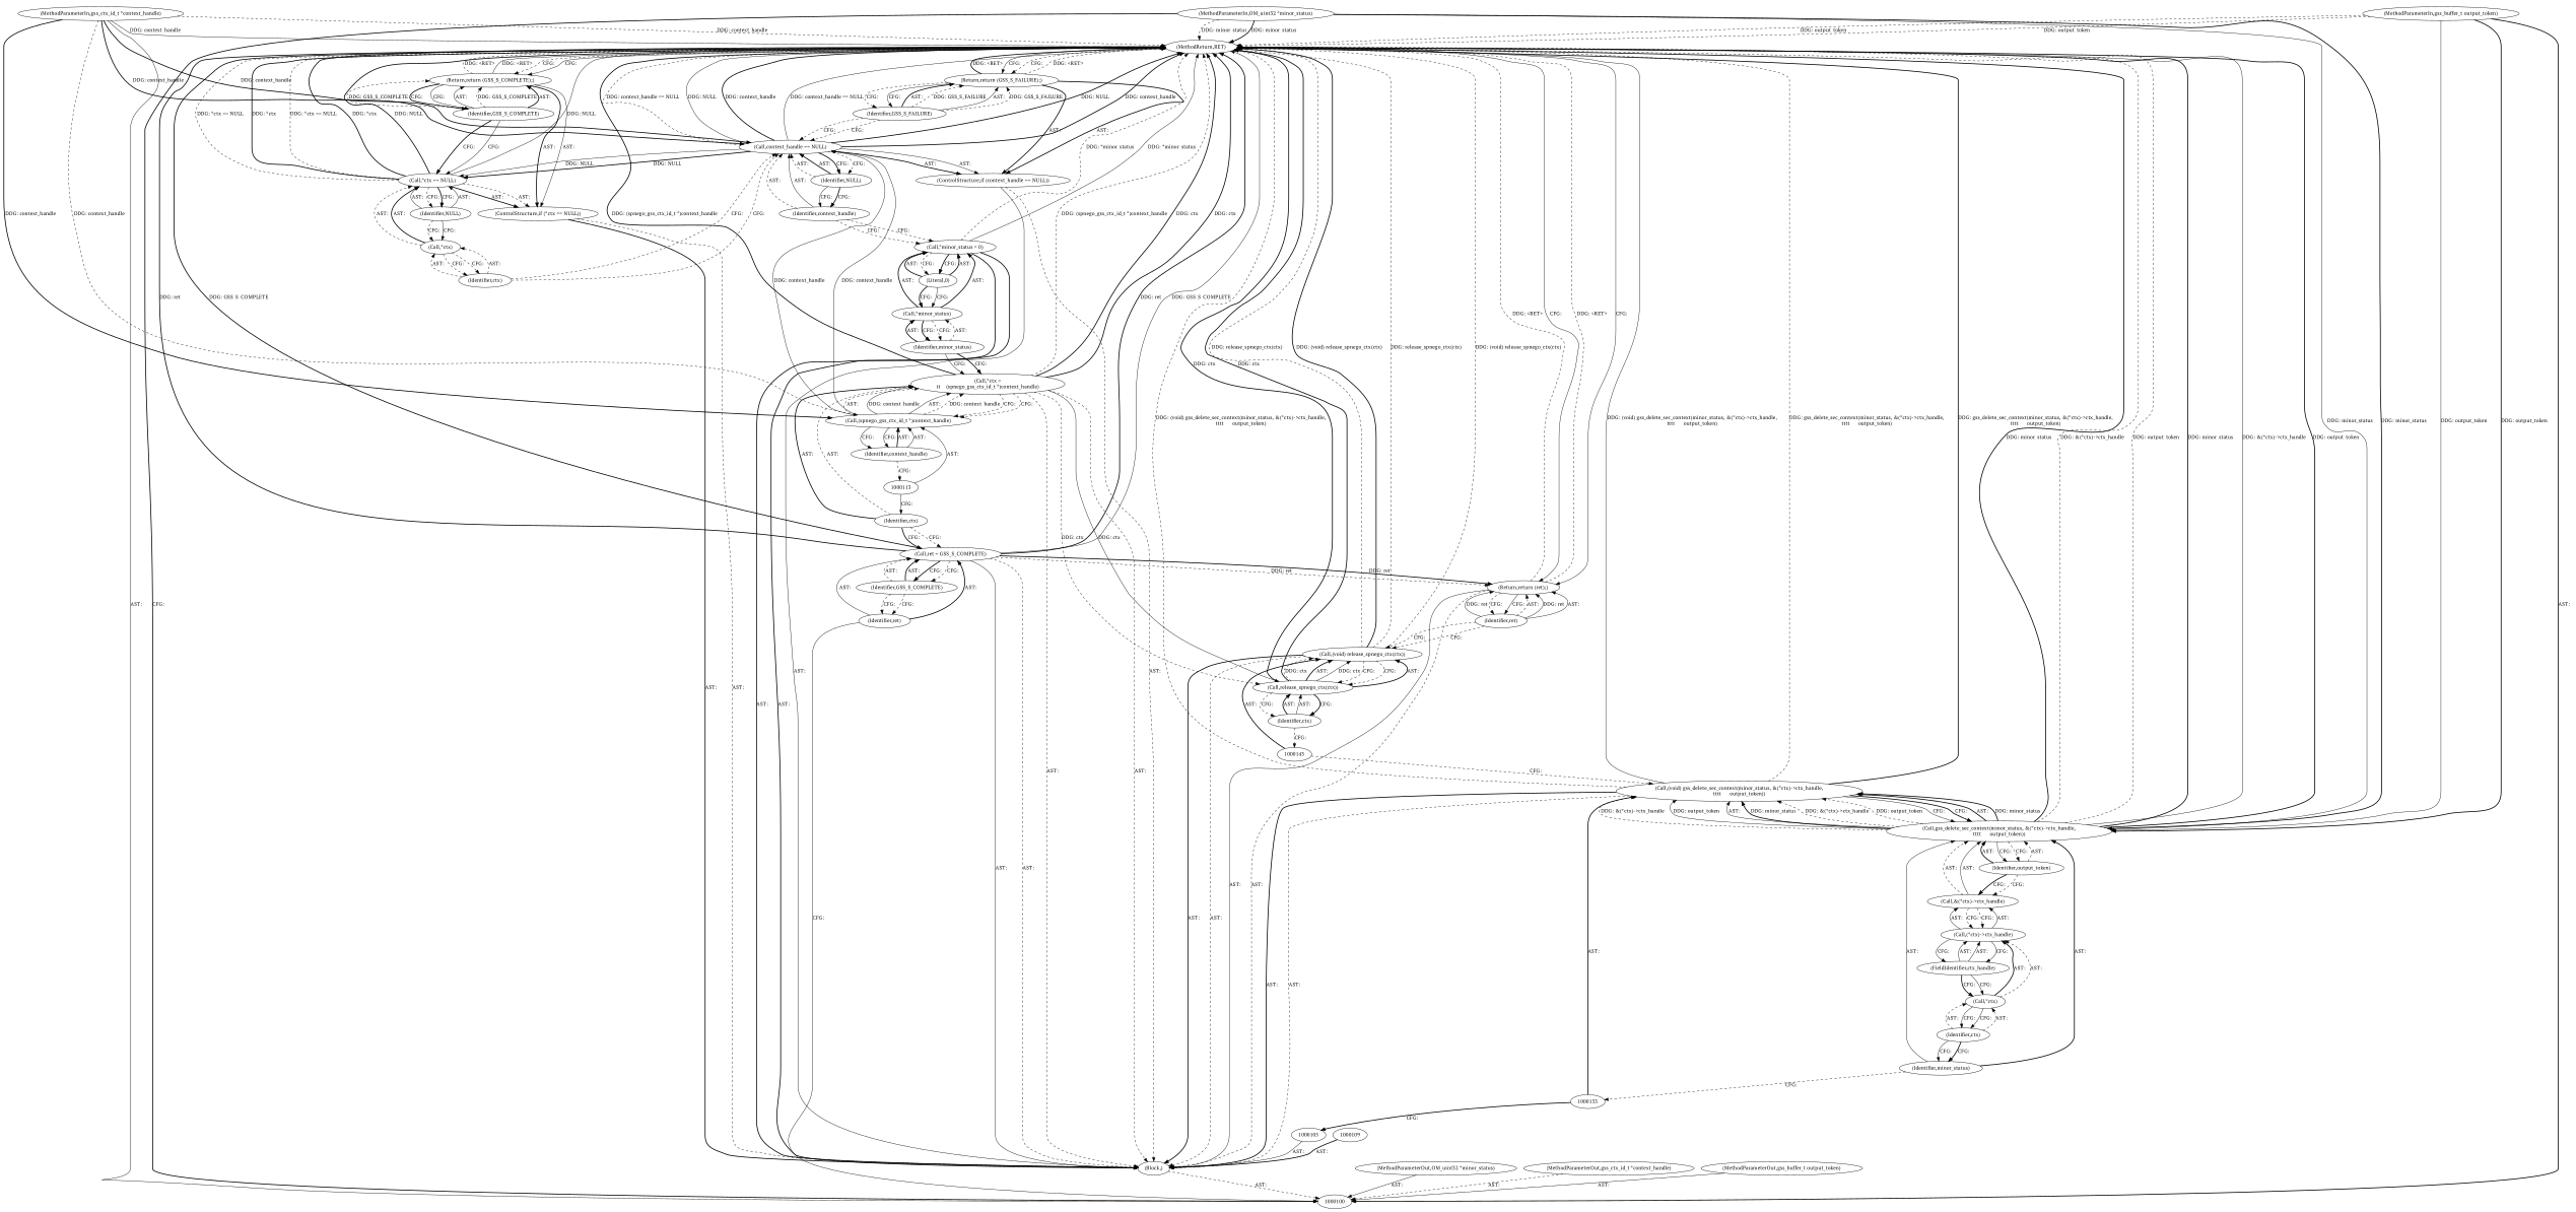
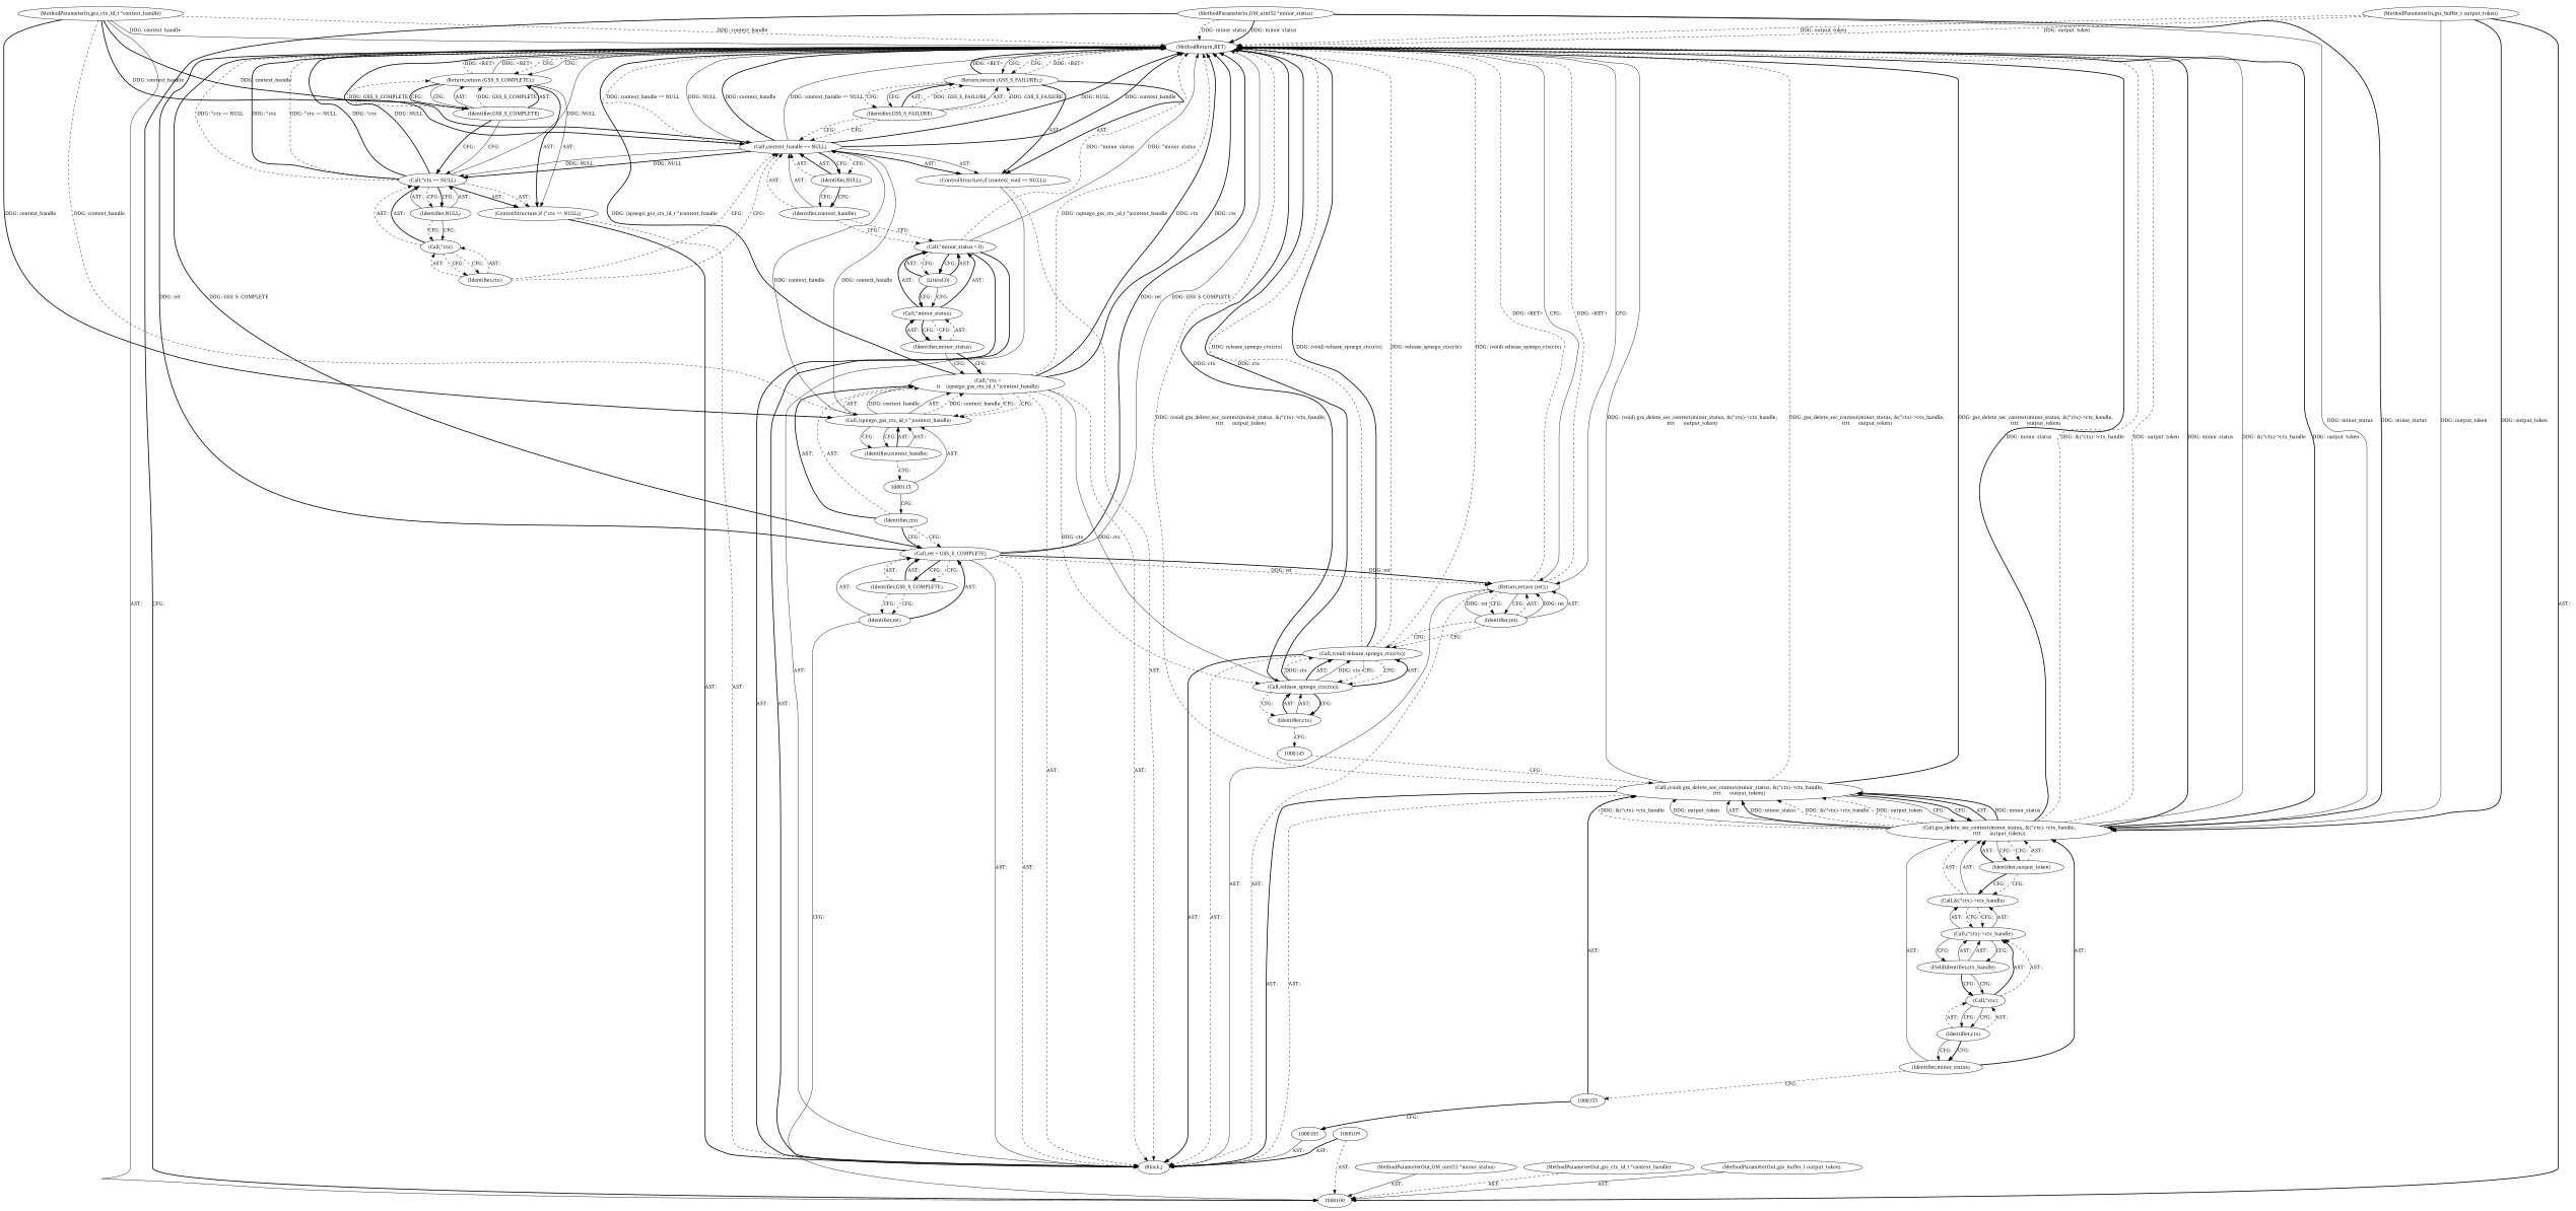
  digraph {
    fontname="PT Serif"
    node [fontname="PT Serif"]
    edge [fontname="PT Serif" style=dashed]
    n1 [label="(MethodReturn,RET)"]
    n2 [label="(Return,return (GSS_S_FAILURE);)"]
    n3 [label="(Return,return (GSS_S_COMPLETE);)"]
    n4 [label="(Return,return (ret);)"]
-   n5 [label="(ControlStructure,if (context_handle == NULL))"]
+   n5 [label="(ControlStructure,if (context_void == NULL))"]
    n6 [label="(Identifier,GSS_S_FAILURE)"]
    n7 [label="(ControlStructure,if (*ctx == NULL))"]
    n8 [label="(Identifier,GSS_S_COMPLETE)"]
    n9 [label="(Block,)"]
    n10 [label="(Identifier,ret)"]
    n11 [label="(Call,*minor_status = 0)"]
    n12 [label="(Literal,0)"]
    n13 [label="(Call,*minor_status)"]
    1000100
    n15 [label="(Identifier,minor_status)"]
    n16 [label="(Call,*ctx =\n\t\t    (spnego_gss_ctx_id_t *)context_handle)"]
    n17 [label="(Call,release_spnego_ctx(ctx))"]
    n18 [label="(Call,(spnego_gss_ctx_id_t *)context_handle)"]
    n19 [label="(Identifier,NULL)"]
    n20 [label="(Call,context_handle == NULL)"]
    n21 [label="(Identifier,context_handle)"]
    n22 [label="(Call,*ctx == NULL)"]
    n23 [label="(Identifier,NULL)"]
    n24 [label="(Call,*ctx)"]
    n25 [label="(Identifier,ctx)"]
    n26 [label="(Call,(void) gss_delete_sec_context(minor_status, &(*ctx)->ctx_handle,\n\t\t\t\t      output_token))"]
    n27 [label="(Call,gss_delete_sec_context(minor_status, &(*ctx)->ctx_handle,\n\t\t\t\t      output_token))"]
    n28 [label="(Identifier,output_token)"]
    n29 [label="(Identifier,minor_status)"]
    1000133
    1000105
    n32 [label="(Call,&(*ctx)->ctx_handle)"]
    n33 [label="(Call,(*ctx)->ctx_handle)"]
    n34 [label="(FieldIdentifier,ctx_handle)"]
    n35 [label="(Call,*ctx)"]
    n36 [label="(Identifier,ctx)"]
    n37 [label="(MethodParameterIn,OM_uint32 *minor_status)"]
    n38 [label="(MethodParameterOut,OM_uint32 *minor_status)"]
    n39 [label="(Call,(void) release_spnego_ctx(ctx))"]
    n40 [label="(Identifier,ctx)"]
    1000143
    n42 [label="(MethodParameterIn,gss_ctx_id_t *context_handle)"]
    n43 [label="(Identifier,context_handle)"]
    n44 [label="(MethodParameterOut,gss_ctx_id_t *context_handle)"]
    n45 [label="(MethodParameterIn,gss_buffer_t output_token)"]
    n46 [label="(MethodParameterOut,gss_buffer_t output_token)"]
    n47 [label="(Call,ret = GSS_S_COMPLETE)"]
    n48 [label="(Identifier,GSS_S_COMPLETE)"]
    n49 [label="(Identifier,ret)"]
    n50 [label="(Identifier,ctx)"]
    1000113
    1000109
    n1 -> n2 [label="CFG: " style=solid]
    n1 -> n2 [label="CFG: "]
    n1 -> n3 [label="CFG: "]
    n1 -> n3 [label="CFG: " style=solid]
    n1 -> n4 [label="CFG: " style=solid]
    n1 -> n4 [label="CFG: " style=solid]
    n2 -> n1 [label="DDG: <RET>"]
    n2 -> n1 [label="DDG: <RET>" style=bold]
    n2 -> n5 [label="AST: " style=bold]
    n2 -> n5 [label="AST: " style=bold]
    n2 -> n6 [label="CFG: "]
    n2 -> n6 [label="CFG: " style=solid]
    n3 -> n1 [label="DDG: <RET>"]
    n3 -> n1 [label="DDG: <RET>" style=solid]
    n3 -> n7 [label="AST: " style=bold]
    n3 -> n7 [label="AST: " style=solid]
    n3 -> n8 [label="CFG: " style=bold]
    n3 -> n8 [label="CFG: " style=solid]
    n4 -> n1 [label="DDG: <RET>"]
    n4 -> n1 [label="DDG: <RET>"]
    n4 -> n9 [label="AST: " style=solid]
    n4 -> n9 [label="AST: "]
    n4 -> n10 [label="CFG: "]
    n4 -> n10 [label="CFG: " style=solid]
    n5 -> n9 [label="AST: " style=solid]
    n5 -> n9 [label="AST: "]
    n6 -> n2 [label="AST: " style=bold]
    n6 -> n2 [label="DDG: GSS_S_FAILURE"]
    n6 -> n2 [label="AST: " style=solid]
    n6 -> n2 [label="DDG: GSS_S_FAILURE"]
    n6 -> n20 [label="CFG: "]
    n6 -> n20 [label="CFG: "]
    n7 -> n9 [label="AST: " style=bold]
    n7 -> n9 [label="AST: "]
    n8 -> n3 [label="AST: " style=solid]
    n8 -> n3 [label="DDG: GSS_S_COMPLETE"]
    n8 -> n3 [label="AST: " style=bold]
    n8 -> n3 [label="DDG: GSS_S_COMPLETE"]
    n8 -> n22 [label="CFG: " style=bold]
    n8 -> n22 [label="CFG: " style=solid]
-   n9 -> 1000100 [label="AST: "]
+   1000109 -> 1000100 [label="AST: "]
    n10 -> n4 [label="AST: "]
    n10 -> n4 [label="DDG: ret" style=solid]
    n10 -> n4 [label="AST: " style=solid]
    n10 -> n4 [label="DDG: ret" style=solid]
    n10 -> n39 [label="CFG: "]
    n10 -> n39 [label="CFG: "]
    n11 -> n1 [label="DDG: *minor_status"]
    n11 -> n1 [label="DDG: *minor_status" style=solid]
    n11 -> n9 [label="AST: " style=bold]
    n11 -> n9 [label="AST: " style=bold]
    n11 -> n12 [label="CFG: "]
    n11 -> n12 [label="CFG: " style=bold]
    n12 -> n11 [label="AST: " style=bold]
    n12 -> n11 [label="AST: " style=bold]
    n12 -> n13 [label="CFG: " style=solid]
    n12 -> n13 [label="CFG: " style=bold]
    n13 -> n11 [label="AST: " style=bold]
    n13 -> n11 [label="AST: " style=bold]
    n13 -> n15 [label="CFG: " style=bold]
    n13 -> n15 [label="CFG: "]
    n15 -> n13 [label="AST: "]
    n15 -> n13 [label="AST: " style=bold]
    n15 -> n16 [label="CFG: " style=bold]
    n15 -> n16 [label="CFG: " style=solid]
    n16 -> n1 [label="DDG: (spnego_gss_ctx_id_t *)context_handle" style=bold]
    n16 -> n1 [label="DDG: ctx" style=bold]
    n16 -> n1 [label="DDG: (spnego_gss_ctx_id_t *)context_handle"]
    n16 -> n1 [label="DDG: ctx" style=bold]
    n16 -> n9 [label="AST: "]
    n16 -> n9 [label="AST: "]
    n16 -> n17 [label="DDG: ctx"]
    n16 -> n17 [label="DDG: ctx" style=solid]
    n16 -> n18 [label="CFG: "]
    n16 -> n18 [label="CFG: "]
    n17 -> n1 [label="DDG: ctx" style=bold]
    n17 -> n1 [label="DDG: ctx" style=bold]
    n17 -> n39 [label="AST: " style=bold]
    n17 -> n39 [label="DDG: ctx"]
    n17 -> n39 [label="AST: " style=bold]
    n17 -> n39 [label="DDG: ctx" style=solid]
    n17 -> n40 [label="CFG: " style=bold]
    n17 -> n40 [label="CFG: "]
    n18 -> n16 [label="AST: "]
    n18 -> n16 [label="DDG: context_handle" style=solid]
    n18 -> n16 [label="AST: " style=solid]
    n18 -> n16 [label="DDG: context_handle"]
    n18 -> n20 [label="DDG: context_handle" style=solid]
    n18 -> n20 [label="DDG: context_handle" style=solid]
    n18 -> n43 [label="CFG: " style=solid]
    n18 -> n43 [label="CFG: " style=solid]
    n19 -> n20 [label="AST: "]
    n19 -> n20 [label="AST: " style=bold]
    n19 -> n21 [label="CFG: " style=bold]
    n19 -> n21 [label="CFG: " style=solid]
    n20 -> n1 [label="DDG: context_handle" style=bold]
    n20 -> n1 [label="DDG: context_handle == NULL"]
    n20 -> n1 [label="DDG: NULL" style=solid]
    n20 -> n1 [label="DDG: context_handle" style=bold]
    n20 -> n1 [label="DDG: context_handle == NULL" style=solid]
    n20 -> n1 [label="DDG: NULL" style=bold]
    n20 -> n5 [label="AST: " style=solid]
    n20 -> n5 [label="AST: " style=bold]
    n20 -> n19 [label="CFG: " style=bold]
    n20 -> n19 [label="CFG: "]
    n20 -> n22 [label="DDG: NULL" style=solid]
    n20 -> n22 [label="DDG: NULL" style=bold]
    n21 -> n11 [label="CFG: "]
    n21 -> n11 [label="CFG: "]
    n21 -> n20 [label="AST: "]
    n21 -> n20 [label="AST: " style=solid]
    n22 -> n1 [label="DDG: *ctx == NULL"]
    n22 -> n1 [label="DDG: *ctx" style=bold]
    n22 -> n1 [label="DDG: NULL" style=bold]
    n22 -> n1 [label="DDG: *ctx == NULL"]
    n22 -> n1 [label="DDG: *ctx" style=bold]
    n22 -> n1 [label="DDG: NULL" style=solid]
    n22 -> n7 [label="AST: " style=bold]
    n22 -> n7 [label="AST: "]
    n22 -> n23 [label="CFG: "]
    n22 -> n23 [label="CFG: " style=bold]
    n23 -> n22 [label="AST: " style=solid]
    n23 -> n22 [label="AST: " style=solid]
    n23 -> n24 [label="CFG: " style=solid]
    n23 -> n24 [label="CFG: "]
    n24 -> n22 [label="AST: " style=bold]
    n24 -> n22 [label="AST: "]
    n24 -> n25 [label="CFG: "]
    n24 -> n25 [label="CFG: "]
    n25 -> n20 [label="CFG: "]
    n25 -> n20 [label="CFG: "]
    n25 -> n24 [label="AST: "]
    n25 -> n24 [label="AST: "]
    n26 -> n1 [label="DDG: (void) gss_delete_sec_context(minor_status, &(*ctx)->ctx_handle,\n\t\t\t\t      output_token)" style=solid]
    n26 -> n1 [label="DDG: gss_delete_sec_context(minor_status, &(*ctx)->ctx_handle,\n\t\t\t\t      output_token)"]
    n26 -> n1 [label="DDG: (void) gss_delete_sec_context(minor_status, &(*ctx)->ctx_handle,\n\t\t\t\t      output_token)"]
    n26 -> n1 [label="DDG: gss_delete_sec_context(minor_status, &(*ctx)->ctx_handle,\n\t\t\t\t      output_token)" style=bold]
    n26 -> n9 [label="AST: " style=bold]
    n26 -> n9 [label="AST: "]
    n26 -> n27 [label="CFG: " style=solid]
    n26 -> n27 [label="CFG: " style=bold]
    n27 -> n1 [label="DDG: output_token" style=bold]
    n27 -> n1 [label="DDG: minor_status" style=bold]
    n27 -> n1 [label="DDG: &(*ctx)->ctx_handle"]
    n27 -> n1 [label="DDG: output_token"]
    n27 -> n1 [label="DDG: minor_status" style=bold]
    n27 -> n1 [label="DDG: &(*ctx)->ctx_handle" style=solid]
    n27 -> n26 [label="AST: " style=bold]
    n27 -> n26 [label="DDG: minor_status" style=bold]
    n27 -> n26 [label="DDG: &(*ctx)->ctx_handle"]
    n27 -> n26 [label="DDG: output_token" style=solid]
    n27 -> n26 [label="AST: " style=solid]
    n27 -> n26 [label="DDG: minor_status" style=bold]
    n27 -> n26 [label="DDG: &(*ctx)->ctx_handle"]
    n27 -> n26 [label="DDG: output_token"]
    n27 -> n28 [label="CFG: " style=solid]
    n27 -> n28 [label="CFG: "]
    n28 -> n27 [label="AST: "]
    n28 -> n27 [label="AST: " style=bold]
    n28 -> n32 [label="CFG: " style=bold]
    n28 -> n32 [label="CFG: "]
    n29 -> n27 [label="AST: " style=solid]
    n29 -> n27 [label="AST: " style=bold]
    n29 -> 1000133 [label="CFG: "]
    1000133 -> n26 [label="AST: " style=bold]
    1000133 -> 1000105 [label="CFG: " style=bold]
    1000105 -> n9 [label="AST: " style=solid]
    n32 -> n27 [label="AST: " style=solid]
    n32 -> n27 [label="AST: "]
    n32 -> n33 [label="CFG: "]
    n32 -> n33 [label="CFG: "]
    n33 -> n32 [label="AST: " style=solid]
    n33 -> n32 [label="AST: " style=solid]
    n33 -> n34 [label="CFG: " style=solid]
    n33 -> n34 [label="CFG: " style=solid]
    n34 -> n33 [label="AST: " style=solid]
    n34 -> n33 [label="AST: " style=solid]
    n34 -> n35 [label="CFG: " style=bold]
    n34 -> n35 [label="CFG: " style=solid]
    n35 -> n33 [label="AST: " style=bold]
    n35 -> n33 [label="AST: "]
    n35 -> n36 [label="CFG: " style=solid]
    n35 -> n36 [label="CFG: " style=solid]
    n36 -> n29 [label="CFG: " style=bold]
    n36 -> n29 [label="CFG: " style=solid]
    n36 -> n35 [label="AST: "]
    n36 -> n35 [label="AST: "]
    n37 -> n1 [label="DDG: minor_status"]
    n37 -> n1 [label="DDG: minor_status" style=bold]
    n37 -> 1000100 [label="CFG: " style=bold]
    n37 -> n27 [label="DDG: minor_status" style=solid]
    n37 -> n27 [label="DDG: minor_status" style=bold]
    n38 -> 1000100 [label="AST: " style=solid]
    n39 -> n1 [label="DDG: (void) release_spnego_ctx(ctx)"]
    n39 -> n1 [label="DDG: release_spnego_ctx(ctx)"]
    n39 -> n1 [label="DDG: (void) release_spnego_ctx(ctx)" style=bold]
    n39 -> n1 [label="DDG: release_spnego_ctx(ctx)"]
    n39 -> n9 [label="AST: " style=bold]
    n39 -> n9 [label="AST: "]
    n39 -> n17 [label="CFG: "]
    n39 -> n17 [label="CFG: "]
    n40 -> n17 [label="AST: " style=bold]
    n40 -> n17 [label="AST: " style=solid]
    n40 -> 1000143 [label="CFG: "]
    1000143 -> n26 [label="CFG: "]
-   1000143 -> n39 [label="AST: " style=bold]
    n42 -> n1 [label="DDG: context_handle" style=solid]
    n42 -> n1 [label="DDG: context_handle"]
    n42 -> 1000100 [label="AST: " style=solid]
    n42 -> n18 [label="DDG: context_handle"]
    n42 -> n18 [label="DDG: context_handle" style=bold]
    n42 -> n20 [label="DDG: context_handle" style=bold]
    n42 -> n20 [label="DDG: context_handle" style=bold]
    n43 -> n18 [label="AST: " style=bold]
    n43 -> n18 [label="AST: " style=solid]
    n43 -> 1000113 [label="CFG: "]
    n44 -> 1000100 [label="AST: "]
    n45 -> n1 [label="DDG: output_token"]
    n45 -> n1 [label="DDG: output_token"]
    n45 -> 1000100 [label="AST: " style=bold]
    n45 -> n27 [label="DDG: output_token" style=bold]
    n45 -> n27 [label="DDG: output_token" style=solid]
    n46 -> 1000100 [label="AST: " style=solid]
    n47 -> n1 [label="DDG: GSS_S_COMPLETE" style=solid]
    n47 -> n1 [label="DDG: ret" style=bold]
    n47 -> n1 [label="DDG: GSS_S_COMPLETE" style=bold]
    n47 -> n1 [label="DDG: ret" style=bold]
    n47 -> n4 [label="DDG: ret"]
    n47 -> n4 [label="DDG: ret" style=bold]
    n47 -> n9 [label="AST: " style=solid]
    n47 -> n9 [label="AST: "]
    n47 -> n48 [label="CFG: " style=bold]
    n47 -> n48 [label="CFG: "]
    n48 -> n47 [label="AST: "]
    n48 -> n47 [label="AST: " style=bold]
    n48 -> n49 [label="CFG: "]
    n48 -> n49 [label="CFG: "]
    n49 -> 1000100 [label="CFG: " style=solid]
    n49 -> n47 [label="AST: " style=bold]
    n49 -> n47 [label="AST: " style=solid]
    n50 -> n16 [label="AST: " style=bold]
    n50 -> n16 [label="AST: "]
    n50 -> n47 [label="CFG: "]
    n50 -> n47 [label="CFG: " style=bold]
    1000113 -> n18 [label="AST: " style=solid]
    1000113 -> n50 [label="CFG: " style=solid]
    1000109 -> n9 [label="AST: " style=bold]
  }
